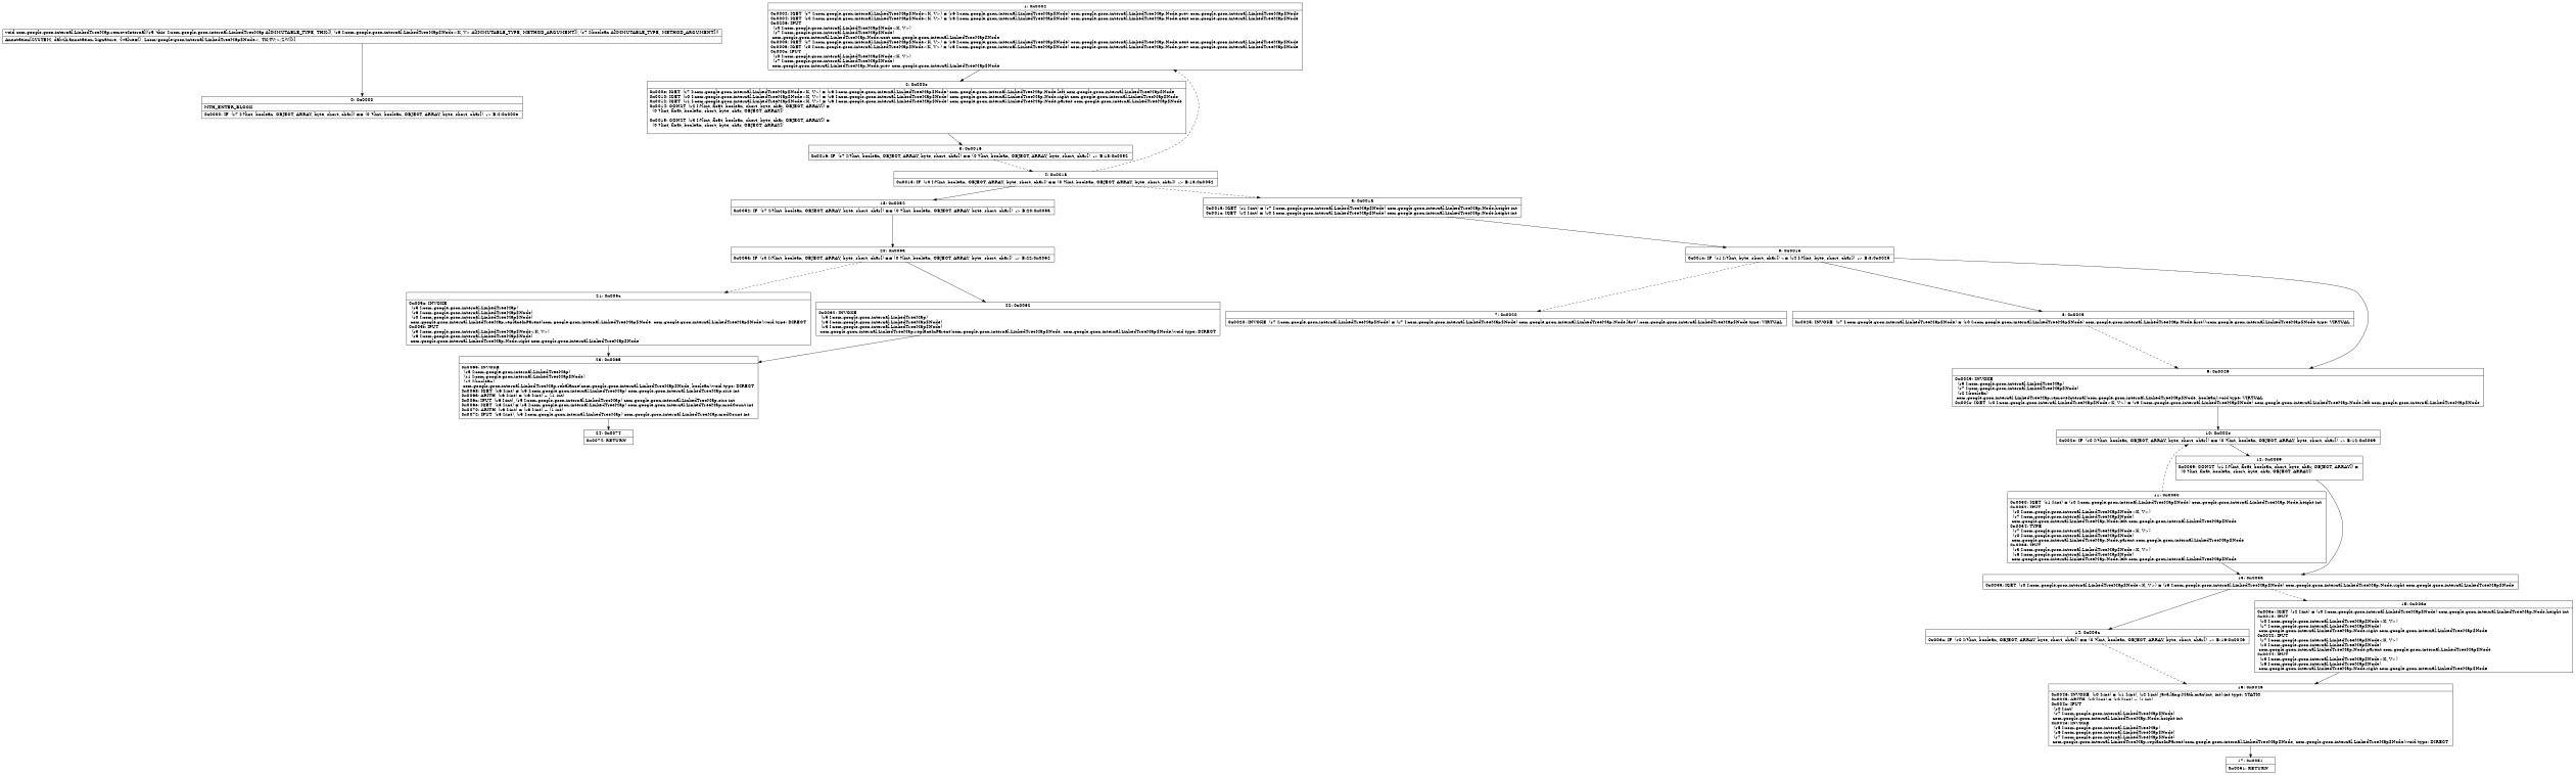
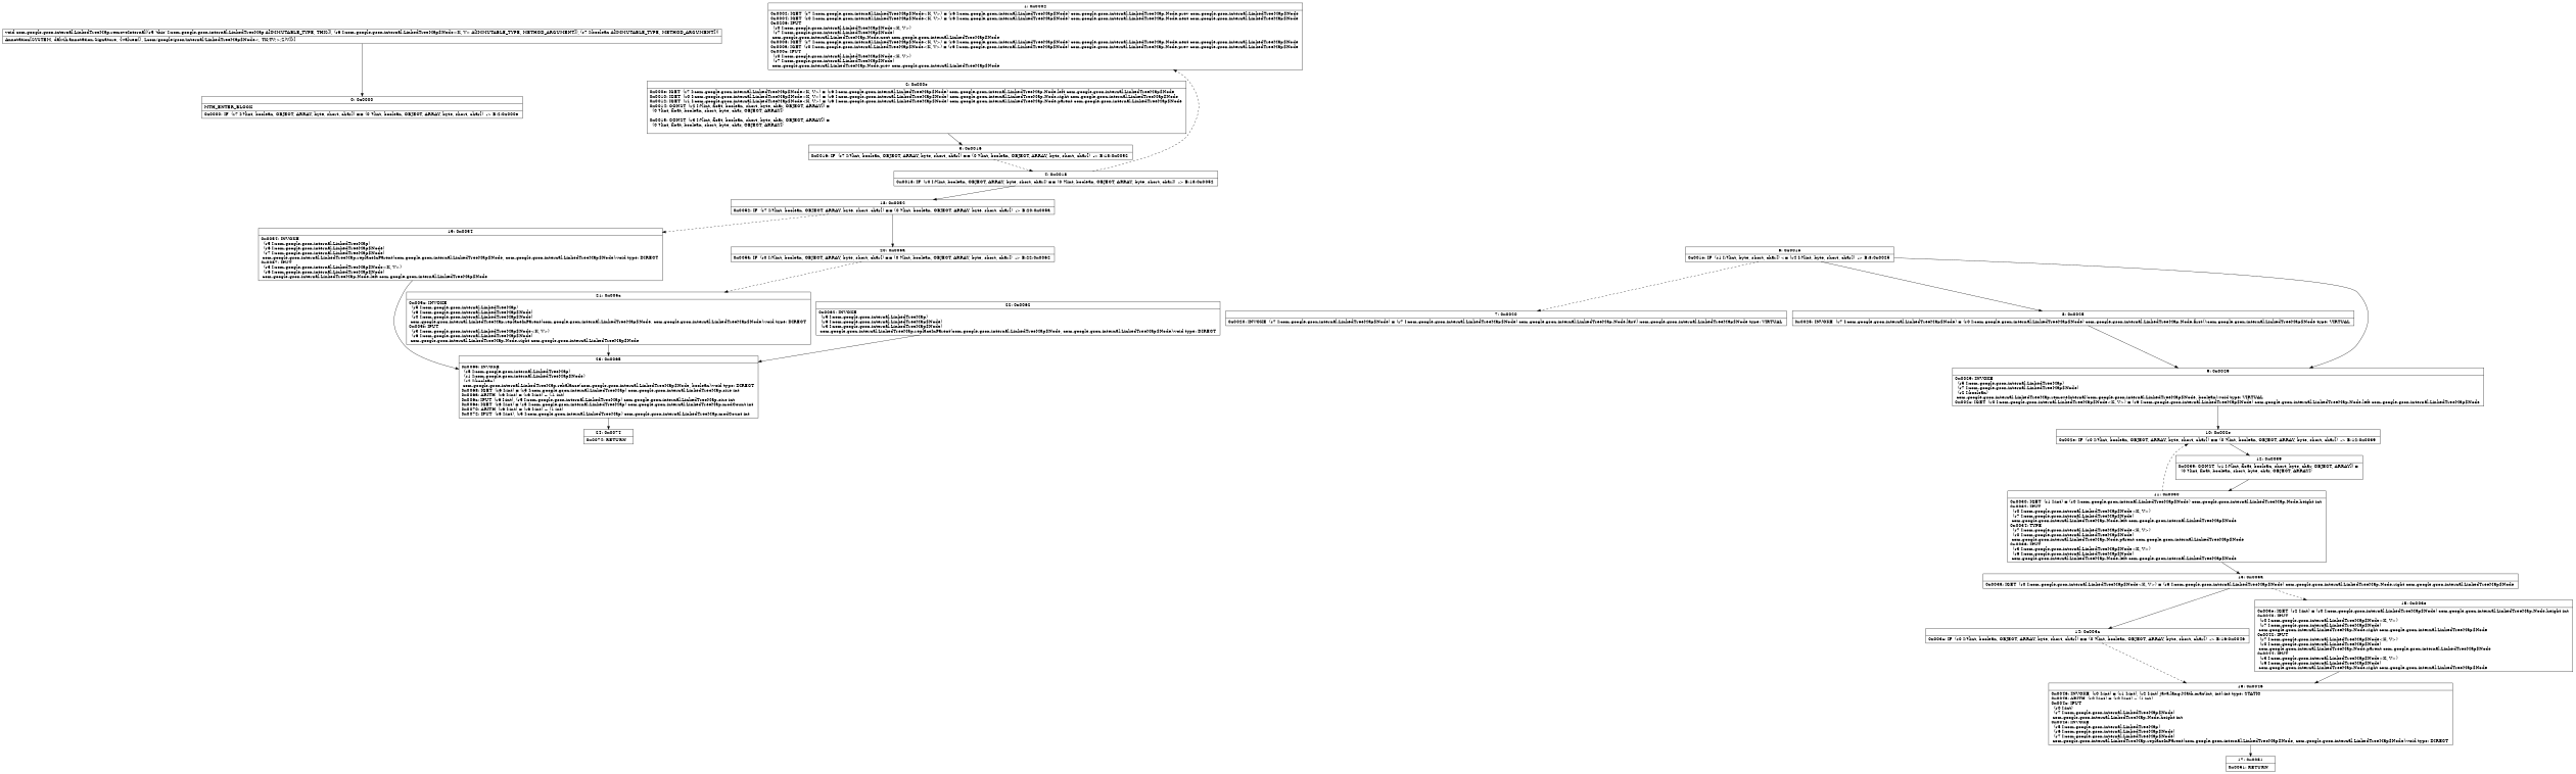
  digraph {
    node [shape=record]
    n1 [label="{0\:\ 0x0000|MTH_ENTER_BLOCK\l|0x0000: IF  (r7 I:?[int, boolean, OBJECT, ARRAY, byte, short, char]) == (0 ?[int, boolean, OBJECT, ARRAY, byte, short, char])  \-\> B:2:0x000e \l}"]
    n2 [label="{1\:\ 0x0002|0x0002: IGET  (r7 I:com.google.gson.internal.LinkedTreeMap$Node\<K, V\>) = (r6 I:com.google.gson.internal.LinkedTreeMap$Node) com.google.gson.internal.LinkedTreeMap.Node.prev com.google.gson.internal.LinkedTreeMap$Node \l0x0004: IGET  (r0 I:com.google.gson.internal.LinkedTreeMap$Node\<K, V\>) = (r6 I:com.google.gson.internal.LinkedTreeMap$Node) com.google.gson.internal.LinkedTreeMap.Node.next com.google.gson.internal.LinkedTreeMap$Node \l0x0206: IPUT  \l  (r0 I:com.google.gson.internal.LinkedTreeMap$Node\<K, V\>)\l  (r7 I:com.google.gson.internal.LinkedTreeMap$Node)\l com.google.gson.internal.LinkedTreeMap.Node.next com.google.gson.internal.LinkedTreeMap$Node \l0x0008: IGET  (r7 I:com.google.gson.internal.LinkedTreeMap$Node\<K, V\>) = (r6 I:com.google.gson.internal.LinkedTreeMap$Node) com.google.gson.internal.LinkedTreeMap.Node.next com.google.gson.internal.LinkedTreeMap$Node \l0x000a: IGET  (r0 I:com.google.gson.internal.LinkedTreeMap$Node\<K, V\>) = (r6 I:com.google.gson.internal.LinkedTreeMap$Node) com.google.gson.internal.LinkedTreeMap.Node.prev com.google.gson.internal.LinkedTreeMap$Node \l0x000c: IPUT  \l  (r0 I:com.google.gson.internal.LinkedTreeMap$Node\<K, V\>)\l  (r7 I:com.google.gson.internal.LinkedTreeMap$Node)\l com.google.gson.internal.LinkedTreeMap.Node.prev com.google.gson.internal.LinkedTreeMap$Node \l}"]
    n3 [label="{2\:\ 0x000e|0x000e: IGET  (r7 I:com.google.gson.internal.LinkedTreeMap$Node\<K, V\>) = (r6 I:com.google.gson.internal.LinkedTreeMap$Node) com.google.gson.internal.LinkedTreeMap.Node.left com.google.gson.internal.LinkedTreeMap$Node \l0x0010: IGET  (r0 I:com.google.gson.internal.LinkedTreeMap$Node\<K, V\>) = (r6 I:com.google.gson.internal.LinkedTreeMap$Node) com.google.gson.internal.LinkedTreeMap.Node.right com.google.gson.internal.LinkedTreeMap$Node \l0x0012: IGET  (r1 I:com.google.gson.internal.LinkedTreeMap$Node\<K, V\>) = (r6 I:com.google.gson.internal.LinkedTreeMap$Node) com.google.gson.internal.LinkedTreeMap.Node.parent com.google.gson.internal.LinkedTreeMap$Node \l0x0014: CONST  (r2 I:?[int, float, boolean, short, byte, char, OBJECT, ARRAY]) = \l  (0 ?[int, float, boolean, short, byte, char, OBJECT, ARRAY])\l \l0x0015: CONST  (r3 I:?[int, float, boolean, short, byte, char, OBJECT, ARRAY]) = \l  (0 ?[int, float, boolean, short, byte, char, OBJECT, ARRAY])\l \l}"]
    n4 [label="{3\:\ 0x0016|0x0016: IF  (r7 I:?[int, boolean, OBJECT, ARRAY, byte, short, char]) == (0 ?[int, boolean, OBJECT, ARRAY, byte, short, char])  \-\> B:18:0x0052 \l}"]
    n5 [label="{4\:\ 0x0018|0x0018: IF  (r0 I:?[int, boolean, OBJECT, ARRAY, byte, short, char]) == (0 ?[int, boolean, OBJECT, ARRAY, byte, short, char])  \-\> B:18:0x0052 \l}"]
    n6 [label="{18\:\ 0x0052|0x0052: IF  (r7 I:?[int, boolean, OBJECT, ARRAY, byte, short, char]) == (0 ?[int, boolean, OBJECT, ARRAY, byte, short, char])  \-\> B:20:0x005a \l}"]
-   n7 [label="{5\:\ 0x001a|0x001a: IGET  (r1 I:int) = (r7 I:com.google.gson.internal.LinkedTreeMap$Node) com.google.gson.internal.LinkedTreeMap.Node.height int \l0x001c: IGET  (r4 I:int) = (r0 I:com.google.gson.internal.LinkedTreeMap$Node) com.google.gson.internal.LinkedTreeMap.Node.height int \l}"]
+   n8 [label="{19\:\ 0x0054|0x0054: INVOKE  \l  (r5 I:com.google.gson.internal.LinkedTreeMap)\l  (r6 I:com.google.gson.internal.LinkedTreeMap$Node)\l  (r7 I:com.google.gson.internal.LinkedTreeMap$Node)\l com.google.gson.internal.LinkedTreeMap.replaceInParent(com.google.gson.internal.LinkedTreeMap$Node, com.google.gson.internal.LinkedTreeMap$Node):void type: DIRECT \l0x0057: IPUT  \l  (r3 I:com.google.gson.internal.LinkedTreeMap$Node\<K, V\>)\l  (r6 I:com.google.gson.internal.LinkedTreeMap$Node)\l com.google.gson.internal.LinkedTreeMap.Node.left com.google.gson.internal.LinkedTreeMap$Node \l}"]
    n9 [label="{20\:\ 0x005a|0x005a: IF  (r0 I:?[int, boolean, OBJECT, ARRAY, byte, short, char]) == (0 ?[int, boolean, OBJECT, ARRAY, byte, short, char])  \-\> B:22:0x0062 \l}"]
    n10 [label="{6\:\ 0x001e|0x001e: IF  (r1 I:?[int, byte, short, char]) \<= (r4 I:?[int, byte, short, char])  \-\> B:8:0x0025 \l}"]
    n11 [label="{7\:\ 0x0020|0x0020: INVOKE  (r7 I:com.google.gson.internal.LinkedTreeMap$Node) = (r7 I:com.google.gson.internal.LinkedTreeMap$Node) com.google.gson.internal.LinkedTreeMap.Node.last():com.google.gson.internal.LinkedTreeMap$Node type: VIRTUAL \l}"]
    n12 [label="{8\:\ 0x0025|0x0025: INVOKE  (r7 I:com.google.gson.internal.LinkedTreeMap$Node) = (r0 I:com.google.gson.internal.LinkedTreeMap$Node) com.google.gson.internal.LinkedTreeMap.Node.first():com.google.gson.internal.LinkedTreeMap$Node type: VIRTUAL \l}"]
    n13 [label="{9\:\ 0x0029|0x0029: INVOKE  \l  (r5 I:com.google.gson.internal.LinkedTreeMap)\l  (r7 I:com.google.gson.internal.LinkedTreeMap$Node)\l  (r2 I:boolean)\l com.google.gson.internal.LinkedTreeMap.removeInternal(com.google.gson.internal.LinkedTreeMap$Node, boolean):void type: VIRTUAL \l0x002c: IGET  (r0 I:com.google.gson.internal.LinkedTreeMap$Node\<K, V\>) = (r6 I:com.google.gson.internal.LinkedTreeMap$Node) com.google.gson.internal.LinkedTreeMap.Node.left com.google.gson.internal.LinkedTreeMap$Node \l}"]
    n14 [label="{10\:\ 0x002e|0x002e: IF  (r0 I:?[int, boolean, OBJECT, ARRAY, byte, short, char]) == (0 ?[int, boolean, OBJECT, ARRAY, byte, short, char])  \-\> B:12:0x0039 \l}"]
    n15 [label="{12\:\ 0x0039|0x0039: CONST  (r1 I:?[int, float, boolean, short, byte, char, OBJECT, ARRAY]) = \l  (0 ?[int, float, boolean, short, byte, char, OBJECT, ARRAY])\l \l}"]
    n16 [label="{11\:\ 0x0030|0x0030: IGET  (r1 I:int) = (r0 I:com.google.gson.internal.LinkedTreeMap$Node) com.google.gson.internal.LinkedTreeMap.Node.height int \l0x0032: IPUT  \l  (r0 I:com.google.gson.internal.LinkedTreeMap$Node\<K, V\>)\l  (r7 I:com.google.gson.internal.LinkedTreeMap$Node)\l com.google.gson.internal.LinkedTreeMap.Node.left com.google.gson.internal.LinkedTreeMap$Node \l0x0034: TYPE  \l  (r7 I:com.google.gson.internal.LinkedTreeMap$Node\<K, V\>)\l  (r0 I:com.google.gson.internal.LinkedTreeMap$Node)\l com.google.gson.internal.LinkedTreeMap.Node.parent com.google.gson.internal.LinkedTreeMap$Node \l0x0036: IPUT  \l  (r3 I:com.google.gson.internal.LinkedTreeMap$Node\<K, V\>)\l  (r6 I:com.google.gson.internal.LinkedTreeMap$Node)\l com.google.gson.internal.LinkedTreeMap.Node.left com.google.gson.internal.LinkedTreeMap$Node \l}"]
    n17 [label="{13\:\ 0x003a|0x003a: IGET  (r0 I:com.google.gson.internal.LinkedTreeMap$Node\<K, V\>) = (r6 I:com.google.gson.internal.LinkedTreeMap$Node) com.google.gson.internal.LinkedTreeMap.Node.right com.google.gson.internal.LinkedTreeMap$Node \l}"]
    n18 [label="{14\:\ 0x003c|0x003c: IF  (r0 I:?[int, boolean, OBJECT, ARRAY, byte, short, char]) == (0 ?[int, boolean, OBJECT, ARRAY, byte, short, char])  \-\> B:16:0x0046 \l}"]
-   n19 [label="{15\:\ 0x003e|0x003e: IGET  (r2 I:int) = (r0 I:com.google.gson.internal.LinkedTreeMap$Node) com.google.gson.internal.LinkedTreeMap.Node.height int \l0x0010: IPUT  \l  (r0 I:com.google.gson.internal.LinkedTreeMap$Node\<K, V\>)\l  (r7 I:com.google.gson.internal.LinkedTreeMap$Node)\l com.google.gson.internal.LinkedTreeMap.Node.right com.google.gson.internal.LinkedTreeMap$Node \l0x0042: IPUT  \l  (r7 I:com.google.gson.internal.LinkedTreeMap$Node\<K, V\>)\l  (r0 I:com.google.gson.internal.LinkedTreeMap$Node)\l com.google.gson.internal.LinkedTreeMap.Node.parent com.google.gson.internal.LinkedTreeMap$Node \l0x0044: IPUT  \l  (r3 I:com.google.gson.internal.LinkedTreeMap$Node\<K, V\>)\l  (r6 I:com.google.gson.internal.LinkedTreeMap$Node)\l com.google.gson.internal.LinkedTreeMap.Node.right com.google.gson.internal.LinkedTreeMap$Node \l}"]
+   n19 [label="{15\:\ 0x003e|0x003e: IGET  (r2 I:int) = (r0 I:com.google.gson.internal.LinkedTreeMap$Node) com.google.gson.internal.LinkedTreeMap.Node.height int \l0x0040: IPUT  \l  (r0 I:com.google.gson.internal.LinkedTreeMap$Node\<K, V\>)\l  (r7 I:com.google.gson.internal.LinkedTreeMap$Node)\l com.google.gson.internal.LinkedTreeMap.Node.right com.google.gson.internal.LinkedTreeMap$Node \l0x0042: IPUT  \l  (r7 I:com.google.gson.internal.LinkedTreeMap$Node\<K, V\>)\l  (r0 I:com.google.gson.internal.LinkedTreeMap$Node)\l com.google.gson.internal.LinkedTreeMap.Node.parent com.google.gson.internal.LinkedTreeMap$Node \l0x0044: IPUT  \l  (r3 I:com.google.gson.internal.LinkedTreeMap$Node\<K, V\>)\l  (r6 I:com.google.gson.internal.LinkedTreeMap$Node)\l com.google.gson.internal.LinkedTreeMap.Node.right com.google.gson.internal.LinkedTreeMap$Node \l}"]
    n20 [label="{16\:\ 0x0046|0x0046: INVOKE  (r0 I:int) = (r1 I:int), (r2 I:int) java.lang.Math.max(int, int):int type: STATIC \l0x004a: ARITH  (r0 I:int) = (r0 I:int) + (1 int) \l0x004c: IPUT  \l  (r0 I:int)\l  (r7 I:com.google.gson.internal.LinkedTreeMap$Node)\l com.google.gson.internal.LinkedTreeMap.Node.height int \l0x004e: INVOKE  \l  (r5 I:com.google.gson.internal.LinkedTreeMap)\l  (r6 I:com.google.gson.internal.LinkedTreeMap$Node)\l  (r7 I:com.google.gson.internal.LinkedTreeMap$Node)\l com.google.gson.internal.LinkedTreeMap.replaceInParent(com.google.gson.internal.LinkedTreeMap$Node, com.google.gson.internal.LinkedTreeMap$Node):void type: DIRECT \l}"]
    n21 [label="{17\:\ 0x0051|0x0051: RETURN   \l}"]
    n22 [label="{23\:\ 0x0065|0x0065: INVOKE  \l  (r5 I:com.google.gson.internal.LinkedTreeMap)\l  (r1 I:com.google.gson.internal.LinkedTreeMap$Node)\l  (r2 I:boolean)\l com.google.gson.internal.LinkedTreeMap.rebalance(com.google.gson.internal.LinkedTreeMap$Node, boolean):void type: DIRECT \l0x0068: IGET  (r6 I:int) = (r5 I:com.google.gson.internal.LinkedTreeMap) com.google.gson.internal.LinkedTreeMap.size int \l0x006a: ARITH  (r6 I:int) = (r6 I:int) + (\-1 int) \l0x006c: IPUT  (r6 I:int), (r5 I:com.google.gson.internal.LinkedTreeMap) com.google.gson.internal.LinkedTreeMap.size int \l0x006e: IGET  (r6 I:int) = (r5 I:com.google.gson.internal.LinkedTreeMap) com.google.gson.internal.LinkedTreeMap.modCount int \l0x0070: ARITH  (r6 I:int) = (r6 I:int) + (1 int) \l0x0072: IPUT  (r6 I:int), (r5 I:com.google.gson.internal.LinkedTreeMap) com.google.gson.internal.LinkedTreeMap.modCount int \l}"]
    n23 [label="{21\:\ 0x005c|0x005c: INVOKE  \l  (r5 I:com.google.gson.internal.LinkedTreeMap)\l  (r6 I:com.google.gson.internal.LinkedTreeMap$Node)\l  (r0 I:com.google.gson.internal.LinkedTreeMap$Node)\l com.google.gson.internal.LinkedTreeMap.replaceInParent(com.google.gson.internal.LinkedTreeMap$Node, com.google.gson.internal.LinkedTreeMap$Node):void type: DIRECT \l0x005f: IPUT  \l  (r3 I:com.google.gson.internal.LinkedTreeMap$Node\<K, V\>)\l  (r6 I:com.google.gson.internal.LinkedTreeMap$Node)\l com.google.gson.internal.LinkedTreeMap.Node.right com.google.gson.internal.LinkedTreeMap$Node \l}"]
    n24 [label="{22\:\ 0x0062|0x0062: INVOKE  \l  (r5 I:com.google.gson.internal.LinkedTreeMap)\l  (r6 I:com.google.gson.internal.LinkedTreeMap$Node)\l  (r3 I:com.google.gson.internal.LinkedTreeMap$Node)\l com.google.gson.internal.LinkedTreeMap.replaceInParent(com.google.gson.internal.LinkedTreeMap$Node, com.google.gson.internal.LinkedTreeMap$Node):void type: DIRECT \l}"]
    n25 [label="{24\:\ 0x0074|0x0074: RETURN   \l}"]
    n26 [label="{void com.google.gson.internal.LinkedTreeMap.removeInternal((r5 'this' I:com.google.gson.internal.LinkedTreeMap A[IMMUTABLE_TYPE, THIS]), (r6 I:com.google.gson.internal.LinkedTreeMap$Node\<K, V\> A[IMMUTABLE_TYPE, METHOD_ARGUMENT]), (r7 I:boolean A[IMMUTABLE_TYPE, METHOD_ARGUMENT]))  | Annotation[SYSTEM, dalvik.annotation.Signature, \{value=[(, Lcom\/google\/gson\/internal\/LinkedTreeMap$Node\<, TK;TV;\>;Z)V]\}]\l}"]
-   n2 -> n3
    n3 -> n4
    n4 -> n5 [style=dashed]
    n5 -> n2 [style=dashed]
    n5 -> n6
-   n5 -> n7 [style=dashed]
+   n6 -> n8 [style=dashed]
    n6 -> n9
-   n7 -> n10
+   n8 -> n22
    n9 -> n23 [style=dashed]
-   n9 -> n24
    n10 -> n11 [style=dashed]
    n10 -> n12
    n10 -> n13
-   n12 -> n13 [style=dashed]
+   n12 -> n13
    n13 -> n14
    n14 -> n15
-   n15 -> n17
+   n15 -> n16
    n16 -> n14 [style=dashed]
    n16 -> n17
    n17 -> n18
    n17 -> n19 [style=dashed]
    n18 -> n20 [style=dashed]
    n19 -> n20
    n20 -> n21
    n22 -> n25
    n23 -> n22
    n24 -> n22
    n26 -> n1
  }
